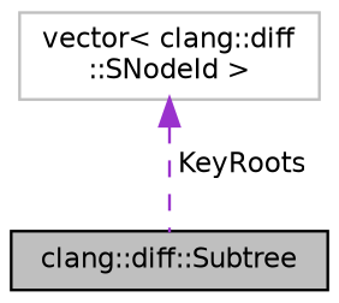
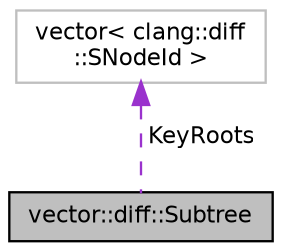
  digraph {
    node [fontname=Helvetica fontsize=10 shape=record]
-   n1 [color=black fillcolor=grey75 fontcolor=black height=0.2 label="clang::diff::Subtree" style=filled width=0.4]
+   n1 [color=black fillcolor=grey75 fontcolor=black height=0.2 label="vector::diff::Subtree" style=filled width=0.4]
    n2 [color=grey75 height=0.2 label="vector\< clang::diff\l::SNodeId \>" width=0.4]
    n2 -> n1 [color=darkorchid3 dir=back fontname=Helvetica fontsize=10 label=" KeyRoots" labelfontname=Helvetica labelfontsize=10 style=dashed]
  }
